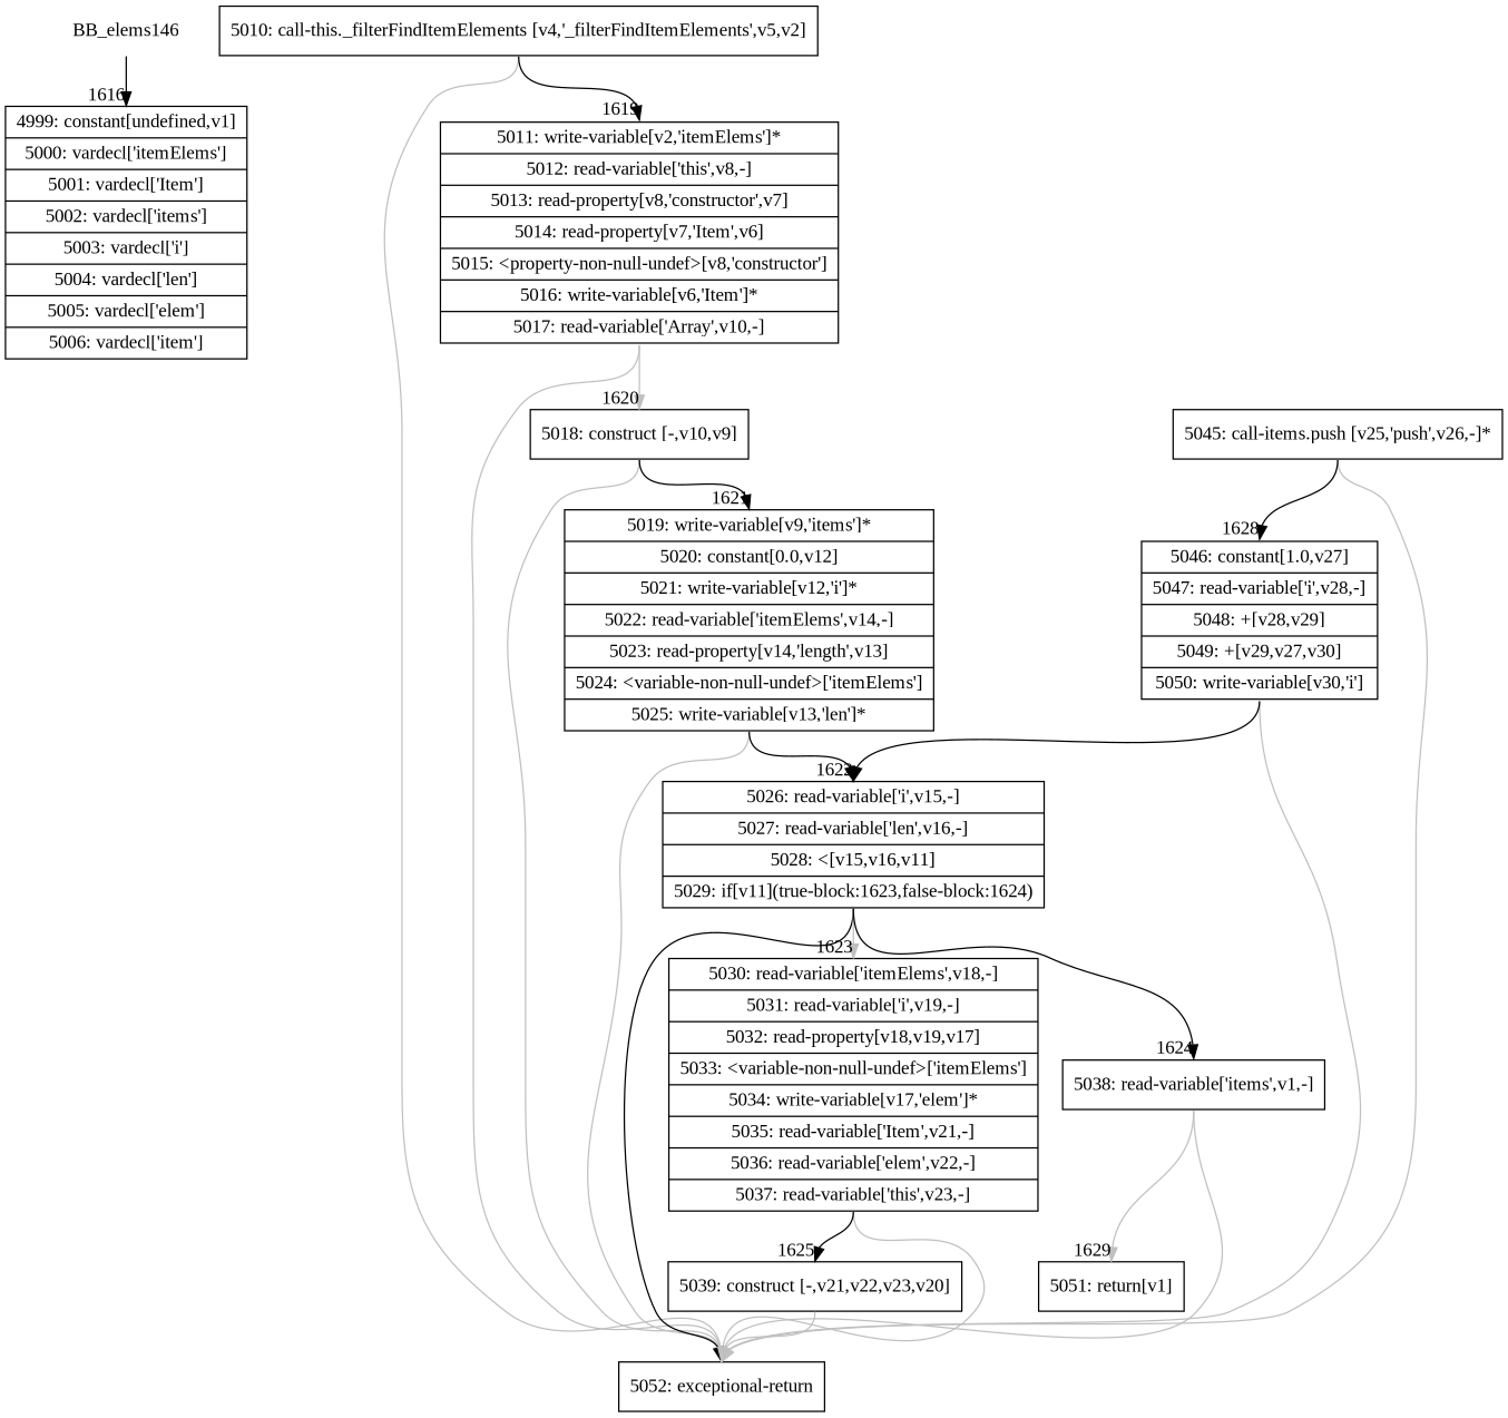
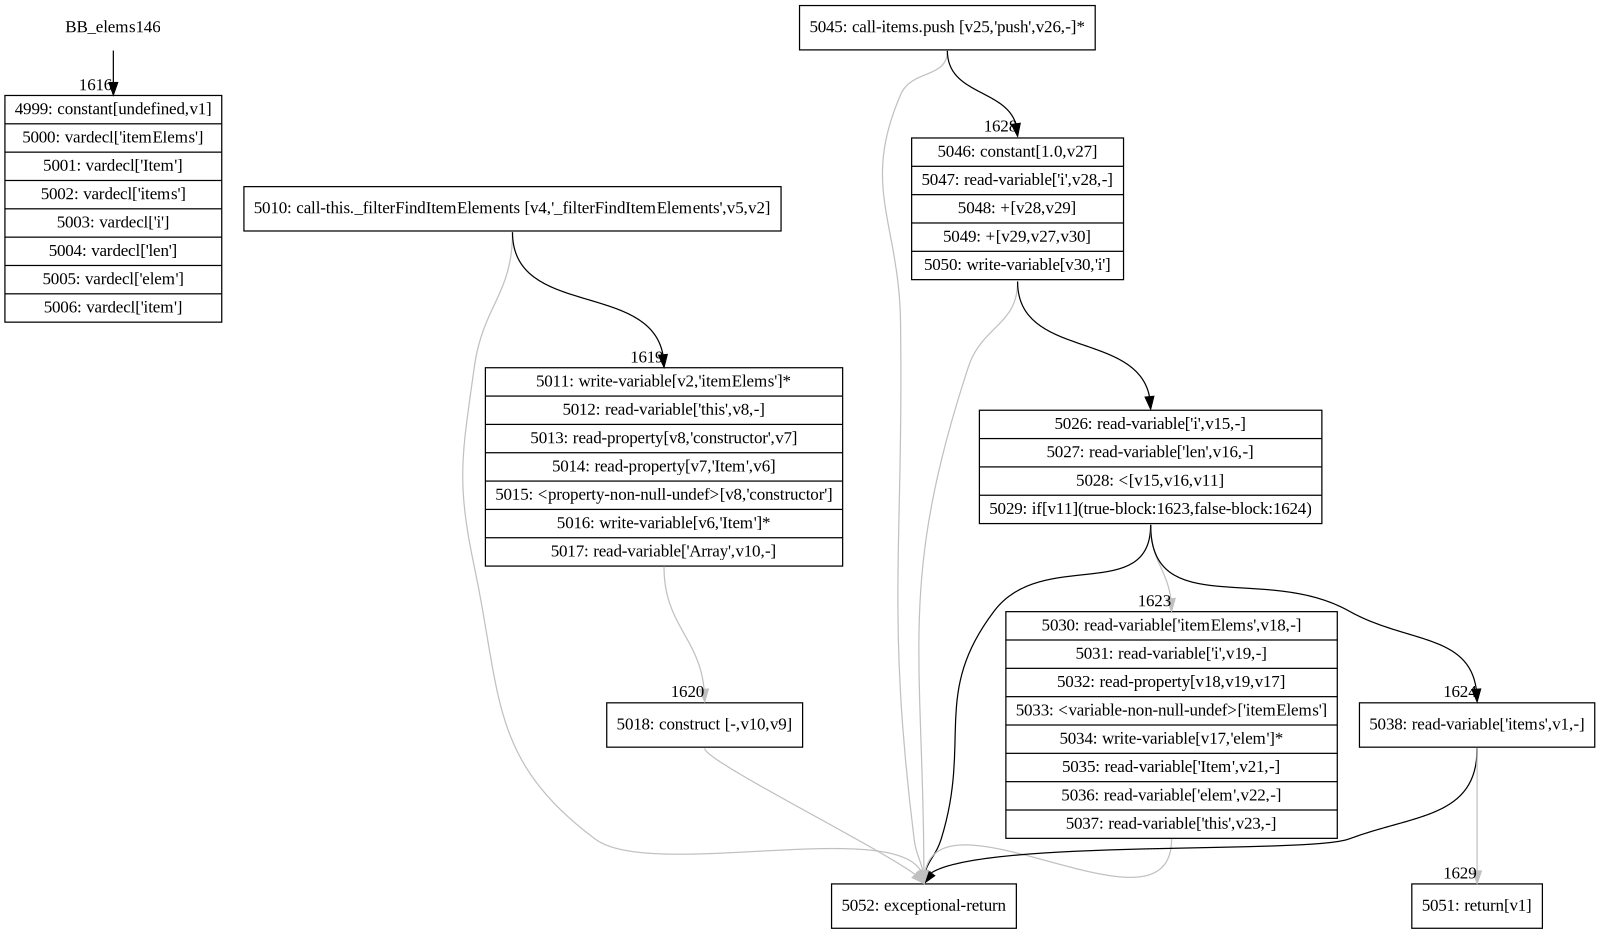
  digraph {
    fontname="Liberation Serif"
    rankdir=TD
    node [fontname="Liberation Serif" shape=record]
    edge [fontname="Liberation Serif" headport=n tailport=s color=gray]
    n1 [label=BB_elems146 shape=none]
    n2 [label="{4999: constant[undefined,v1]|5000: vardecl['itemElems']|5001: vardecl['Item']|5002: vardecl['items']|5003: vardecl['i']|5004: vardecl['len']|5005: vardecl['elem']|5006: vardecl['item']}"]
    n3 [label="{5010: call-this._filterFindItemElements [v4,'_filterFindItemElements',v5,v2]}"]
    n4 [label="{5052: exceptional-return}"]
    n5 [label="{5011: write-variable[v2,'itemElems']*|5012: read-variable['this',v8,-]|5013: read-property[v8,'constructor',v7]|5014: read-property[v7,'Item',v6]|5015: \<property-non-null-undef\>[v8,'constructor']|5016: write-variable[v6,'Item']*|5017: read-variable['Array',v10,-]}"]
    n6 [label="{5018: construct [-,v10,v9]}"]
-   n7 [label="{5019: write-variable[v9,'items']*|5020: constant[0.0,v12]|5021: write-variable[v12,'i']*|5022: read-variable['itemElems',v14,-]|5023: read-property[v14,'length',v13]|5024: \<variable-non-null-undef\>['itemElems']|5025: write-variable[v13,'len']*}"]
    n8 [label="{5026: read-variable['i',v15,-]|5027: read-variable['len',v16,-]|5028: \<[v15,v16,v11]|5029: if[v11](true-block:1623,false-block:1624)}"]
    n9 [label="{5030: read-variable['itemElems',v18,-]|5031: read-variable['i',v19,-]|5032: read-property[v18,v19,v17]|5033: \<variable-non-null-undef\>['itemElems']|5034: write-variable[v17,'elem']*|5035: read-variable['Item',v21,-]|5036: read-variable['elem',v22,-]|5037: read-variable['this',v23,-]}"]
    n10 [label="{5038: read-variable['items',v1,-]}"]
-   n11 [label="{5039: construct [-,v21,v22,v23,v20]}"]
    n12 [label="{5051: return[v1]}"]
    n13 [label="{5045: call-items.push [v25,'push',v26,-]*}"]
    n14 [label="{5046: constant[1.0,v27]|5047: read-variable['i',v28,-]|5048: +[v28,v29]|5049: +[v29,v27,v30]|5050: write-variable[v30,'i']}"]
    n1 -> n2 [headlabel="    1616" color=""]
    n3 -> n4
    n3 -> n5 [headlabel="      1619" color=""]
-   n5 -> n4
    n5 -> n6 [headlabel="      1620"]
    n6 -> n4
-   n6 -> n7 [headlabel="      1621" color=""]
-   n7 -> n4
-   n7 -> n8 [headlabel="      1622" color=""]
    n8 -> n4 [color=black]
    n8 -> n9 [headlabel="      1623"]
    n8 -> n10 [headlabel="      1624" color=""]
    n9 -> n4
-   n9 -> n11 [headlabel="      1625" color=""]
-   n10 -> n4
+   n10 -> n4 [color=black]
    n10 -> n12 [headlabel="      1629"]
-   n11 -> n4
    n13 -> n4
    n13 -> n14 [headlabel="      1628" color=""]
    n14 -> n4
    n14 -> n8 [color=""]
  }
